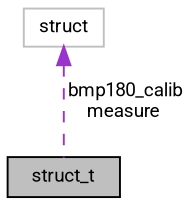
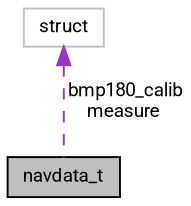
  digraph {
    fontname=Roboto
    node [fontname=Roboto fontsize=10 shape=record style=filled]
-   n1 [color=black fillcolor=grey75 fontcolor=black height=0.2 label=struct_t width=0.4]
+   n1 [color=black fillcolor=grey75 fontcolor=black height=0.2 label=navdata_t width=0.4]
    n2 [color=grey75 fillcolor=white height=0.2 label=struct width=0.4]
    n2 -> n1 [color=darkorchid3 dir=back fontname=Roboto fontsize=10 label=" bmp180_calib\nmeasure" labelfontname=FreeSans labelfontsize=10 style=dashed]
  }
